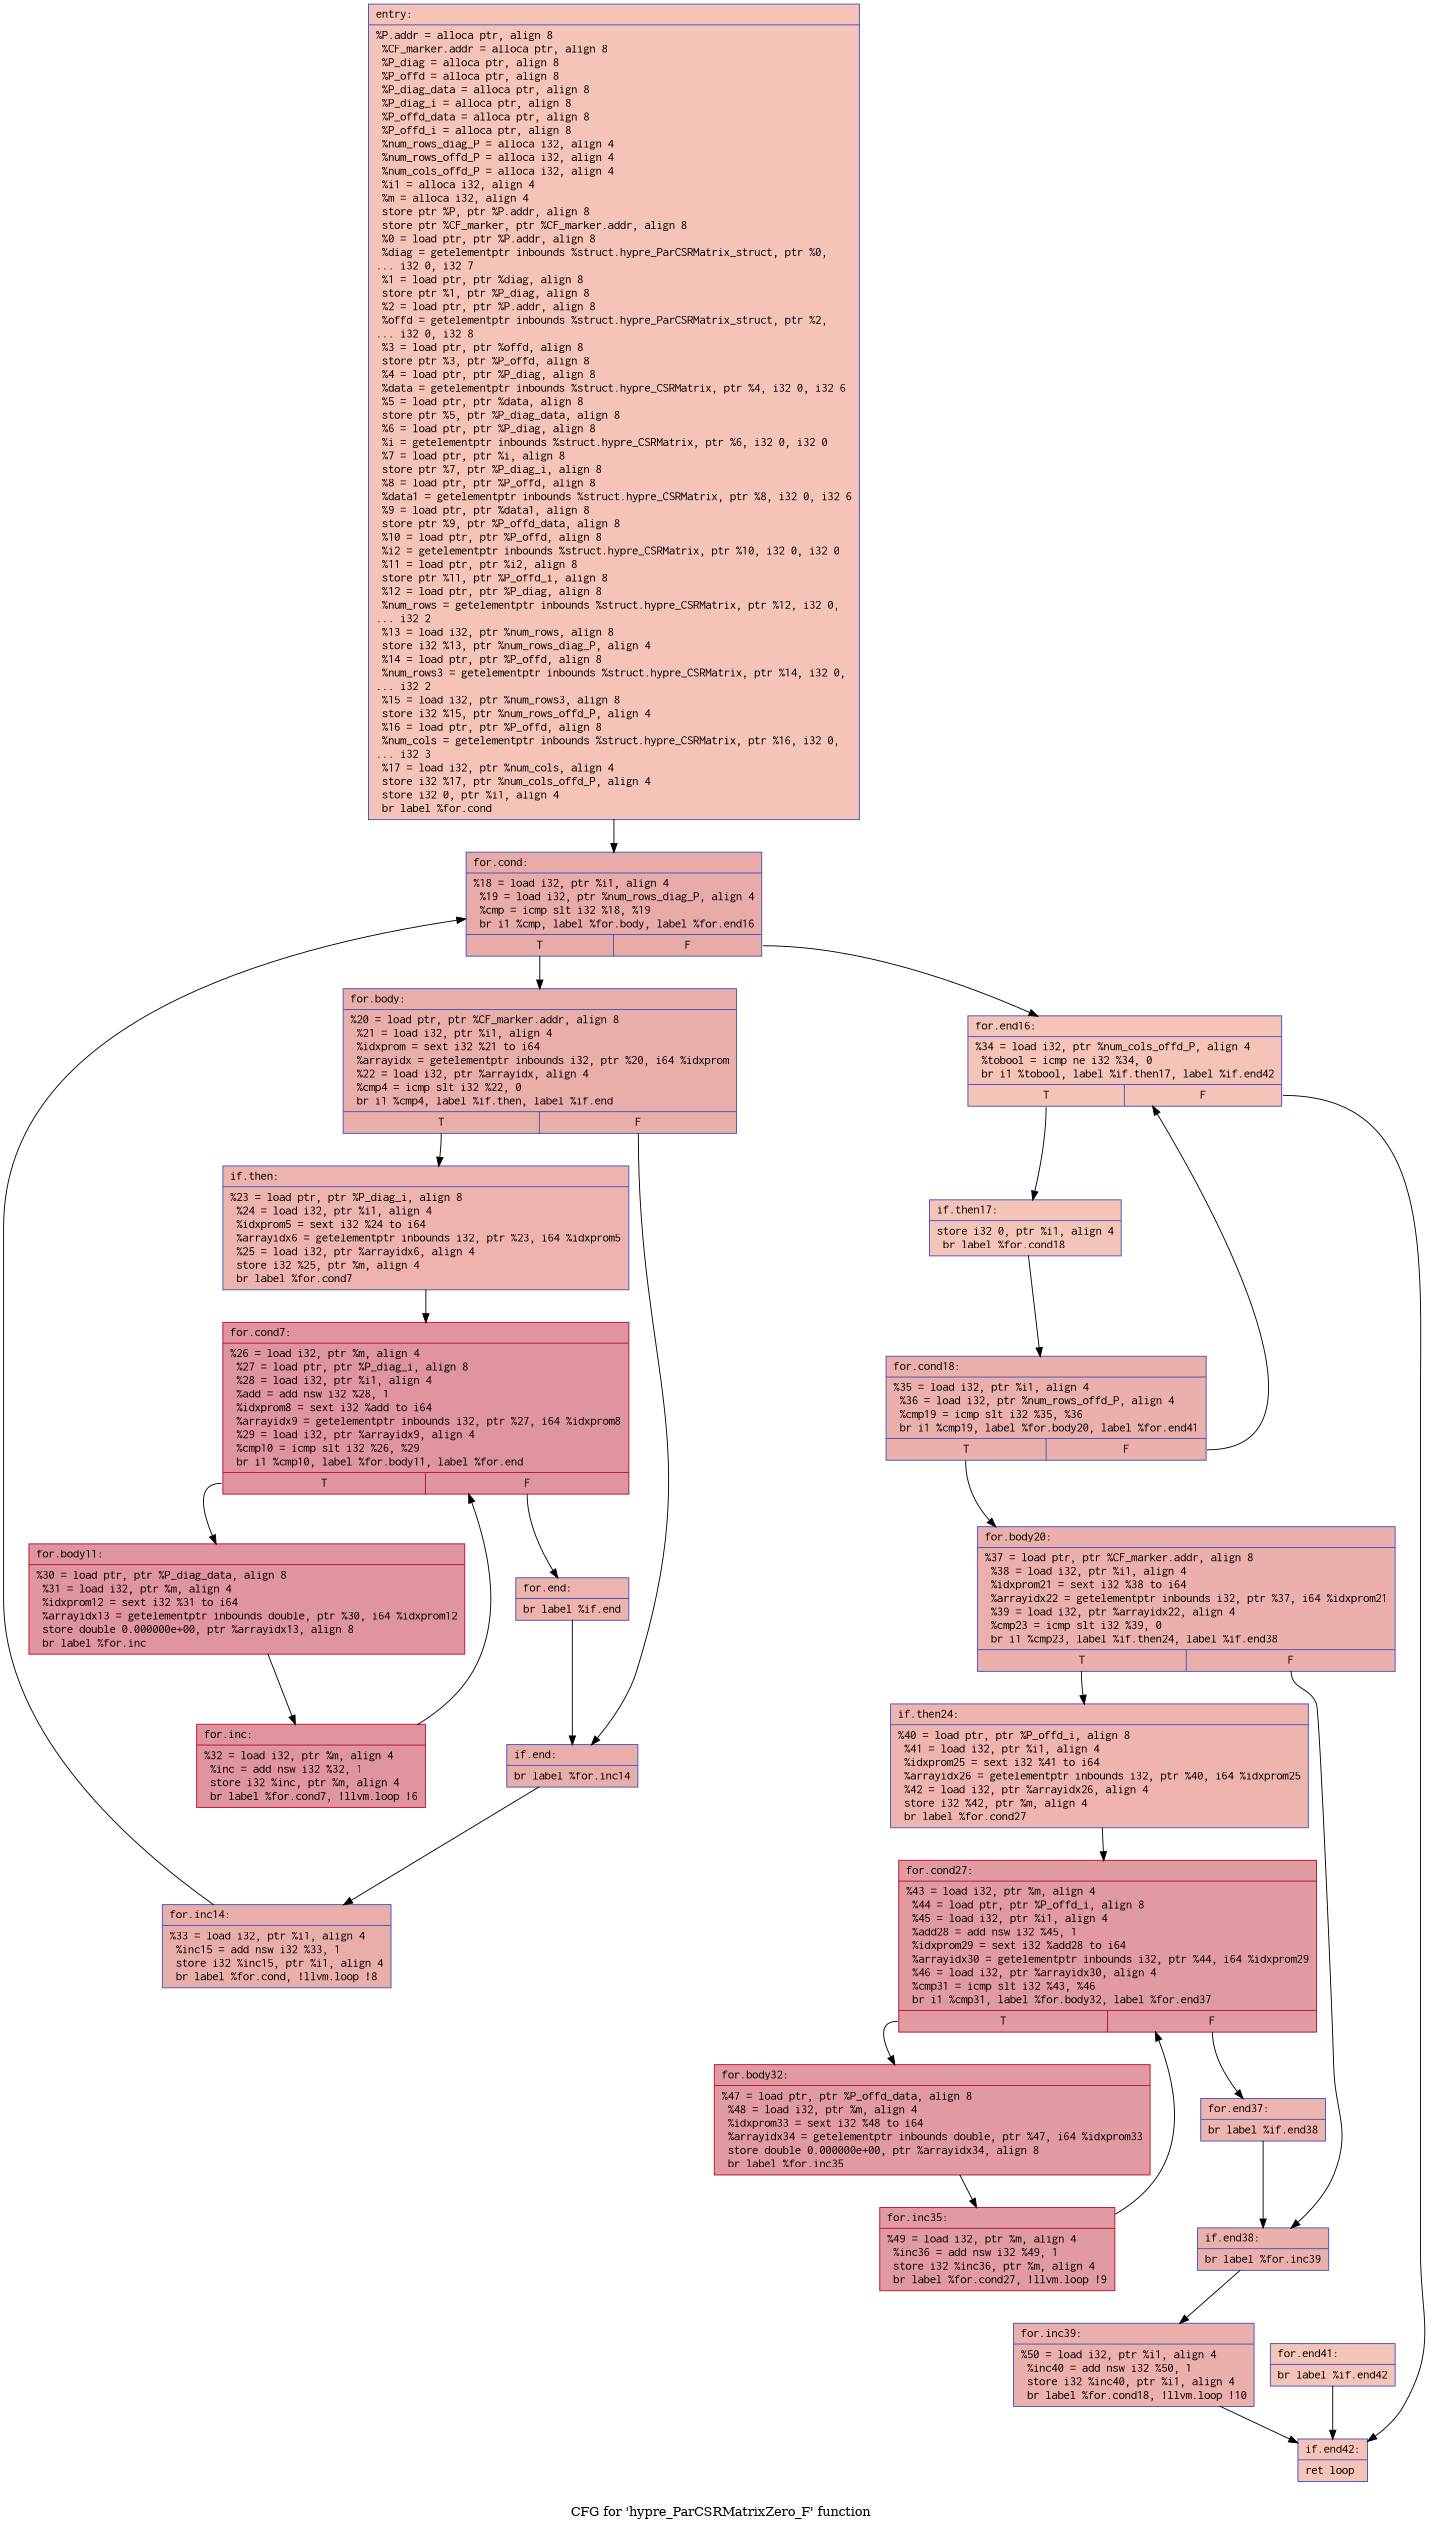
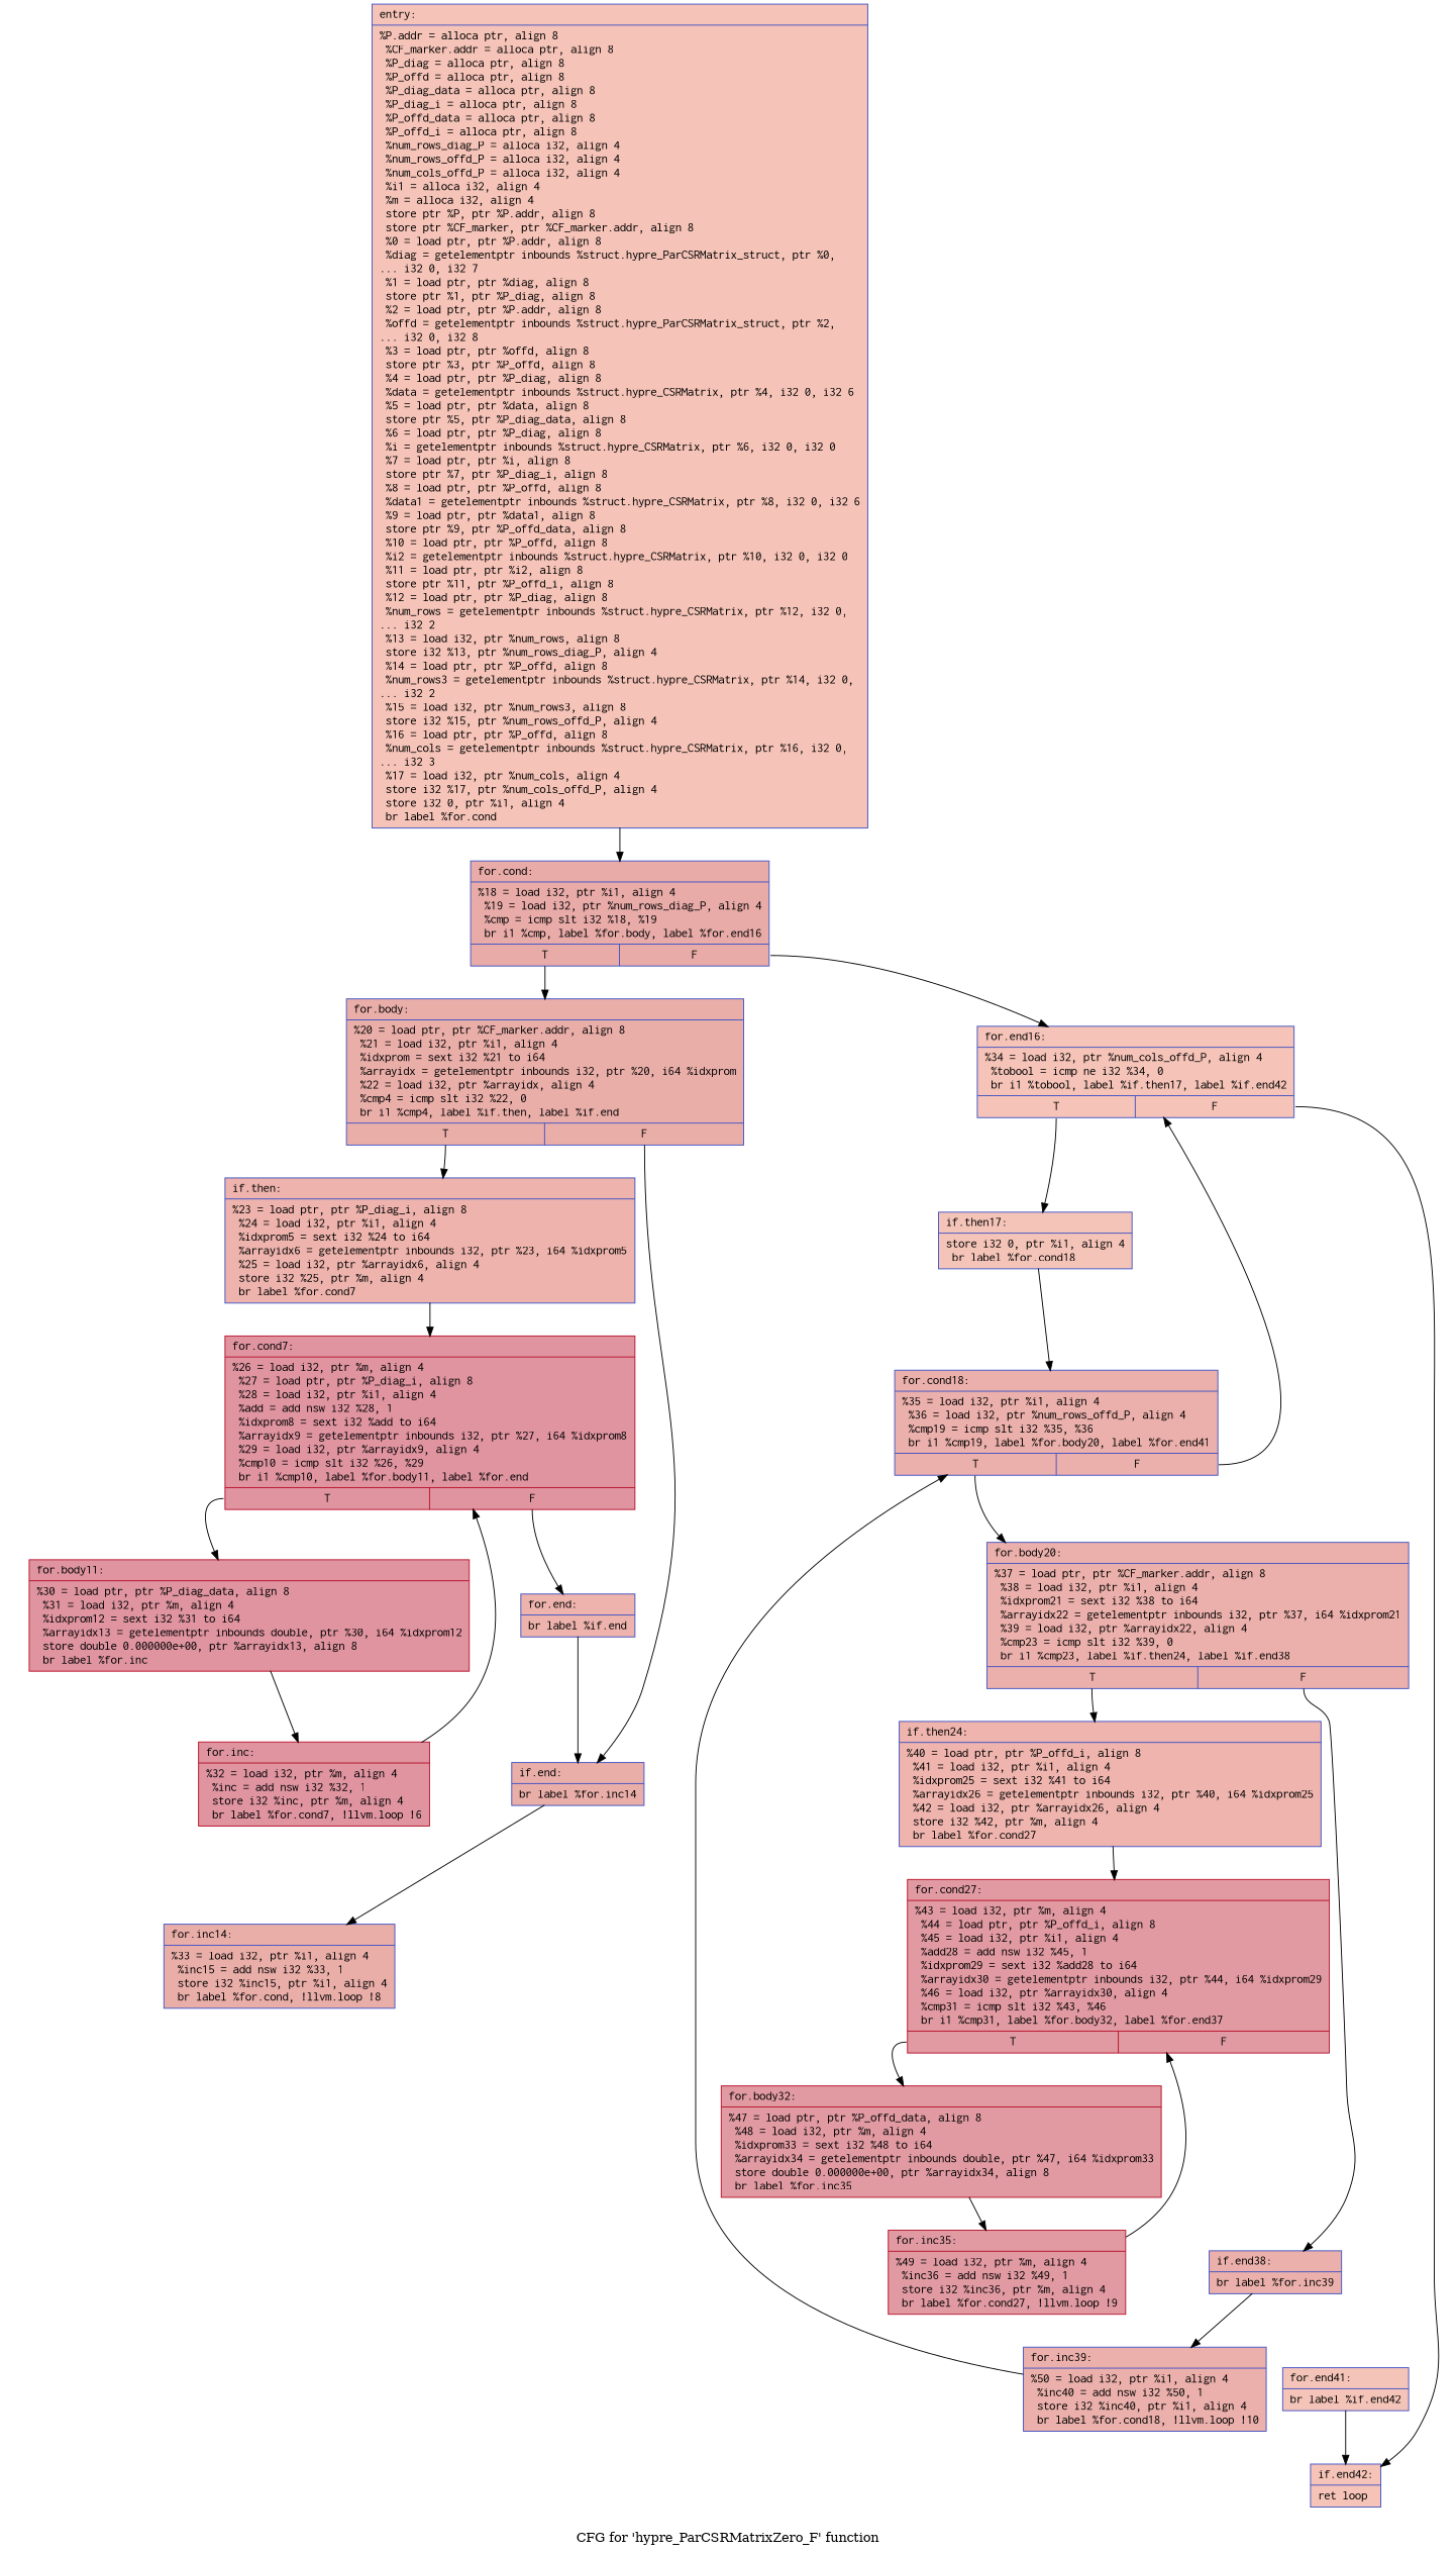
  digraph {
    label="CFG for 'hypre_ParCSRMatrixZero_F' function"
    node [color="#3d50c3ff" fillcolor="#d24b4070" fontname=Courier shape=record style=filled]
    n1 [fillcolor="#e8765c70" label="{entry:\l|  %P.addr = alloca ptr, align 8\l  %CF_marker.addr = alloca ptr, align 8\l  %P_diag = alloca ptr, align 8\l  %P_offd = alloca ptr, align 8\l  %P_diag_data = alloca ptr, align 8\l  %P_diag_i = alloca ptr, align 8\l  %P_offd_data = alloca ptr, align 8\l  %P_offd_i = alloca ptr, align 8\l  %num_rows_diag_P = alloca i32, align 4\l  %num_rows_offd_P = alloca i32, align 4\l  %num_cols_offd_P = alloca i32, align 4\l  %i1 = alloca i32, align 4\l  %m = alloca i32, align 4\l  store ptr %P, ptr %P.addr, align 8\l  store ptr %CF_marker, ptr %CF_marker.addr, align 8\l  %0 = load ptr, ptr %P.addr, align 8\l  %diag = getelementptr inbounds %struct.hypre_ParCSRMatrix_struct, ptr %0,\l... i32 0, i32 7\l  %1 = load ptr, ptr %diag, align 8\l  store ptr %1, ptr %P_diag, align 8\l  %2 = load ptr, ptr %P.addr, align 8\l  %offd = getelementptr inbounds %struct.hypre_ParCSRMatrix_struct, ptr %2,\l... i32 0, i32 8\l  %3 = load ptr, ptr %offd, align 8\l  store ptr %3, ptr %P_offd, align 8\l  %4 = load ptr, ptr %P_diag, align 8\l  %data = getelementptr inbounds %struct.hypre_CSRMatrix, ptr %4, i32 0, i32 6\l  %5 = load ptr, ptr %data, align 8\l  store ptr %5, ptr %P_diag_data, align 8\l  %6 = load ptr, ptr %P_diag, align 8\l  %i = getelementptr inbounds %struct.hypre_CSRMatrix, ptr %6, i32 0, i32 0\l  %7 = load ptr, ptr %i, align 8\l  store ptr %7, ptr %P_diag_i, align 8\l  %8 = load ptr, ptr %P_offd, align 8\l  %data1 = getelementptr inbounds %struct.hypre_CSRMatrix, ptr %8, i32 0, i32 6\l  %9 = load ptr, ptr %data1, align 8\l  store ptr %9, ptr %P_offd_data, align 8\l  %10 = load ptr, ptr %P_offd, align 8\l  %i2 = getelementptr inbounds %struct.hypre_CSRMatrix, ptr %10, i32 0, i32 0\l  %11 = load ptr, ptr %i2, align 8\l  store ptr %11, ptr %P_offd_i, align 8\l  %12 = load ptr, ptr %P_diag, align 8\l  %num_rows = getelementptr inbounds %struct.hypre_CSRMatrix, ptr %12, i32 0,\l... i32 2\l  %13 = load i32, ptr %num_rows, align 8\l  store i32 %13, ptr %num_rows_diag_P, align 4\l  %14 = load ptr, ptr %P_offd, align 8\l  %num_rows3 = getelementptr inbounds %struct.hypre_CSRMatrix, ptr %14, i32 0,\l... i32 2\l  %15 = load i32, ptr %num_rows3, align 8\l  store i32 %15, ptr %num_rows_offd_P, align 4\l  %16 = load ptr, ptr %P_offd, align 8\l  %num_cols = getelementptr inbounds %struct.hypre_CSRMatrix, ptr %16, i32 0,\l... i32 3\l  %17 = load i32, ptr %num_cols, align 4\l  store i32 %17, ptr %num_cols_offd_P, align 4\l  store i32 0, ptr %i1, align 4\l  br label %for.cond\l}"]
    n2 [fillcolor="#cc403a70" label="{for.cond:\l|  %18 = load i32, ptr %i1, align 4\l  %19 = load i32, ptr %num_rows_diag_P, align 4\l  %cmp = icmp slt i32 %18, %19\l  br i1 %cmp, label %for.body, label %for.end16\l|{<s0>T|<s1>F}}"]
    n3 [fillcolor="#d0473d70" label="{for.body:\l|  %20 = load ptr, ptr %CF_marker.addr, align 8\l  %21 = load i32, ptr %i1, align 4\l  %idxprom = sext i32 %21 to i64\l  %arrayidx = getelementptr inbounds i32, ptr %20, i64 %idxprom\l  %22 = load i32, ptr %arrayidx, align 4\l  %cmp4 = icmp slt i32 %22, 0\l  br i1 %cmp4, label %if.then, label %if.end\l|{<s0>T|<s1>F}}"]
    n4 [fillcolor="#e8765c70" label="{for.end16:\l|  %34 = load i32, ptr %num_cols_offd_P, align 4\l  %tobool = icmp ne i32 %34, 0\l  br i1 %tobool, label %if.then17, label %if.end42\l|{<s0>T|<s1>F}}"]
    n5 [fillcolor="#d6524470" label="{if.then:\l|  %23 = load ptr, ptr %P_diag_i, align 8\l  %24 = load i32, ptr %i1, align 4\l  %idxprom5 = sext i32 %24 to i64\l  %arrayidx6 = getelementptr inbounds i32, ptr %23, i64 %idxprom5\l  %25 = load i32, ptr %arrayidx6, align 4\l  store i32 %25, ptr %m, align 4\l  br label %for.cond7\l}"]
    n6 [fillcolor="#d0473d70" label="{if.end:\l|  br label %for.inc14\l}"]
    n7 [fillcolor="#e97a5f70" label="{if.then17:\l|  store i32 0, ptr %i1, align 4\l  br label %for.cond18\l}"]
    n8 [fillcolor="#e8765c70" label="{if.end42:\l|  ret loop\l}"]
    n9 [color="#b70d28ff" fillcolor="#b70d2870" label="{for.cond7:\l|  %26 = load i32, ptr %m, align 4\l  %27 = load ptr, ptr %P_diag_i, align 8\l  %28 = load i32, ptr %i1, align 4\l  %add = add nsw i32 %28, 1\l  %idxprom8 = sext i32 %add to i64\l  %arrayidx9 = getelementptr inbounds i32, ptr %27, i64 %idxprom8\l  %29 = load i32, ptr %arrayidx9, align 4\l  %cmp10 = icmp slt i32 %26, %29\l  br i1 %cmp10, label %for.body11, label %for.end\l|{<s0>T|<s1>F}}"]
    n10 [fillcolor="#d0473d70" label="{for.inc14:\l|  %33 = load i32, ptr %i1, align 4\l  %inc15 = add nsw i32 %33, 1\l  store i32 %inc15, ptr %i1, align 4\l  br label %for.cond, !llvm.loop !8\l}"]
    n11 [label="{for.cond18:\l|  %35 = load i32, ptr %i1, align 4\l  %36 = load i32, ptr %num_rows_offd_P, align 4\l  %cmp19 = icmp slt i32 %35, %36\l  br i1 %cmp19, label %for.body20, label %for.end41\l|{<s0>T|<s1>F}}"]
    n12 [color="#b70d28ff" fillcolor="#b70d2870" label="{for.body11:\l|  %30 = load ptr, ptr %P_diag_data, align 8\l  %31 = load i32, ptr %m, align 4\l  %idxprom12 = sext i32 %31 to i64\l  %arrayidx13 = getelementptr inbounds double, ptr %30, i64 %idxprom12\l  store double 0.000000e+00, ptr %arrayidx13, align 8\l  br label %for.inc\l}"]
    n13 [fillcolor="#d6524470" label="{for.end:\l|  br label %if.end\l}"]
    n14 [color="#b70d28ff" fillcolor="#b70d2870" label="{for.inc:\l|  %32 = load i32, ptr %m, align 4\l  %inc = add nsw i32 %32, 1\l  store i32 %inc, ptr %m, align 4\l  br label %for.cond7, !llvm.loop !6\l}"]
    n15 [label="{for.body20:\l|  %37 = load ptr, ptr %CF_marker.addr, align 8\l  %38 = load i32, ptr %i1, align 4\l  %idxprom21 = sext i32 %38 to i64\l  %arrayidx22 = getelementptr inbounds i32, ptr %37, i64 %idxprom21\l  %39 = load i32, ptr %arrayidx22, align 4\l  %cmp23 = icmp slt i32 %39, 0\l  br i1 %cmp23, label %if.then24, label %if.end38\l|{<s0>T|<s1>F}}"]
    n16 [fillcolor="#d8564670" label="{if.then24:\l|  %40 = load ptr, ptr %P_offd_i, align 8\l  %41 = load i32, ptr %i1, align 4\l  %idxprom25 = sext i32 %41 to i64\l  %arrayidx26 = getelementptr inbounds i32, ptr %40, i64 %idxprom25\l  %42 = load i32, ptr %arrayidx26, align 4\l  store i32 %42, ptr %m, align 4\l  br label %for.cond27\l}"]
    n17 [label="{if.end38:\l|  br label %for.inc39\l}"]
    n18 [fillcolor="#e97a5f70" label="{for.end41:\l|  br label %if.end42\l}"]
    n19 [color="#b70d28ff" fillcolor="#bb1b2c70" label="{for.cond27:\l|  %43 = load i32, ptr %m, align 4\l  %44 = load ptr, ptr %P_offd_i, align 8\l  %45 = load i32, ptr %i1, align 4\l  %add28 = add nsw i32 %45, 1\l  %idxprom29 = sext i32 %add28 to i64\l  %arrayidx30 = getelementptr inbounds i32, ptr %44, i64 %idxprom29\l  %46 = load i32, ptr %arrayidx30, align 4\l  %cmp31 = icmp slt i32 %43, %46\l  br i1 %cmp31, label %for.body32, label %for.end37\l|{<s0>T|<s1>F}}"]
    n20 [label="{for.inc39:\l|  %50 = load i32, ptr %i1, align 4\l  %inc40 = add nsw i32 %50, 1\l  store i32 %inc40, ptr %i1, align 4\l  br label %for.cond18, !llvm.loop !10\l}"]
    n21 [color="#b70d28ff" fillcolor="#bb1b2c70" label="{for.body32:\l|  %47 = load ptr, ptr %P_offd_data, align 8\l  %48 = load i32, ptr %m, align 4\l  %idxprom33 = sext i32 %48 to i64\l  %arrayidx34 = getelementptr inbounds double, ptr %47, i64 %idxprom33\l  store double 0.000000e+00, ptr %arrayidx34, align 8\l  br label %for.inc35\l}"]
-   n22 [fillcolor="#d8564670" label="{for.end37:\l|  br label %if.end38\l}"]
    n23 [color="#b70d28ff" fillcolor="#bb1b2c70" label="{for.inc35:\l|  %49 = load i32, ptr %m, align 4\l  %inc36 = add nsw i32 %49, 1\l  store i32 %inc36, ptr %m, align 4\l  br label %for.cond27, !llvm.loop !9\l}"]
    n1 -> n2
    n2 -> n3 [tailport=s0]
    n2 -> n4 [tailport=s1]
    n3 -> n5 [tailport=s0]
    n3 -> n6 [tailport=s1]
    n4 -> n7 [tailport=s0]
    n4 -> n8 [tailport=s1]
    n5 -> n9
    n6 -> n10
    n7 -> n11
    n9 -> n12 [tailport=s0]
    n9 -> n13 [tailport=s1]
-   n10 -> n2
    n11 -> n4 [tailport=s1]
    n11 -> n15 [tailport=s0]
    n12 -> n14
    n13 -> n6
    n14 -> n9
    n15 -> n16 [tailport=s0]
    n15 -> n17 [tailport=s1]
    n16 -> n19
    n17 -> n20
    n18 -> n8
    n19 -> n21 [tailport=s0]
-   n19 -> n22 [tailport=s1]
-   n20 -> n8
+   n20 -> n11
    n21 -> n23
-   n22 -> n17
    n23 -> n19
  }
